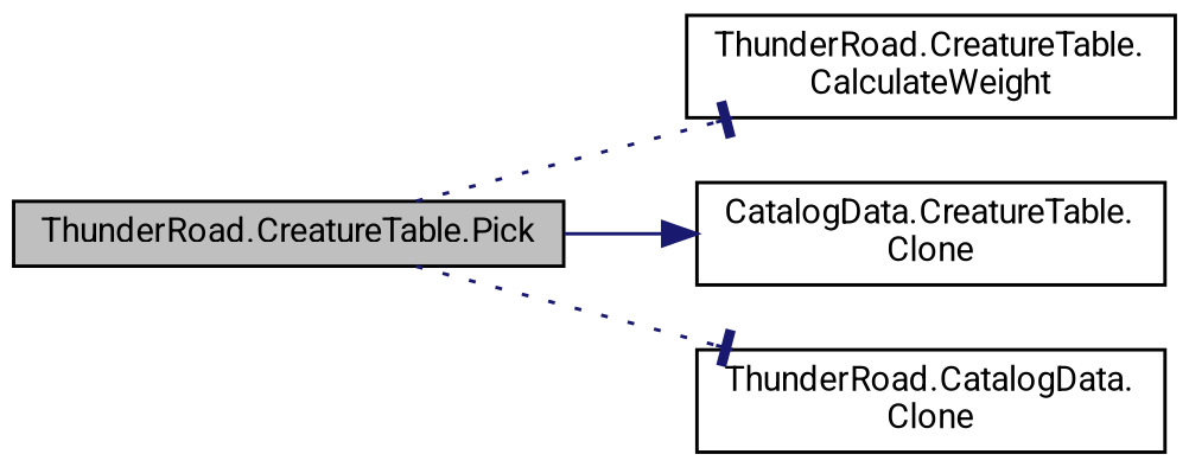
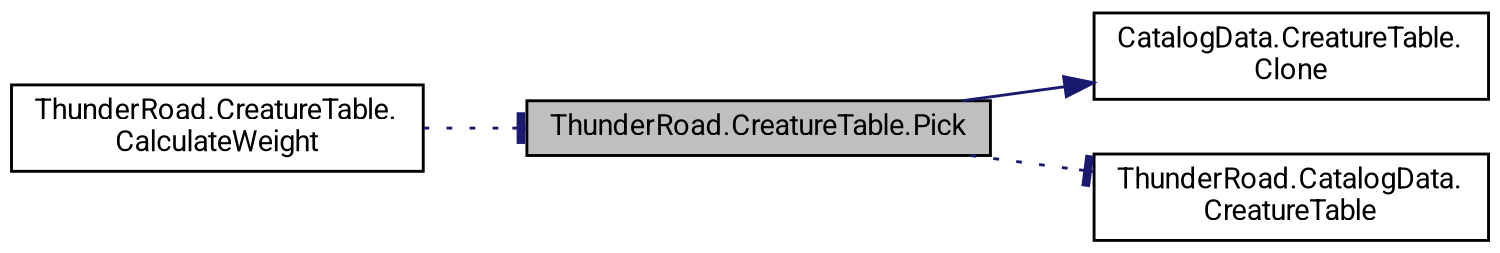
  digraph {
    fontname=Roboto
    rankdir=LR
    node [color=black fillcolor=white fontname=Roboto fontsize=10 shape=record style=filled]
    edge [arrowhead=tee color=midnightblue fontname=Roboto fontsize=10 labelfontname=Helvetica labelfontsize=10 style=dotted]
    n1 [fillcolor=grey75 fontcolor=black height=0.2 label="ThunderRoad.CreatureTable.Pick" width=0.4]
    n2 [height=0.2 label="ThunderRoad.CreatureTable.\lCalculateWeight" width=0.4]
    n3 [height=0.2 label="CatalogData.CreatureTable.\lClone" width=0.4]
-   n4 [height=0.2 label="ThunderRoad.CatalogData.\lClone" width=0.4]
-   n1 -> n2
+   n4 [height=0.2 label="ThunderRoad.CatalogData.\lCreatureTable" width=0.4]
+   n2 -> n1
    n1 -> n3 [arrowhead=normal style=solid]
    n1 -> n4
  }
